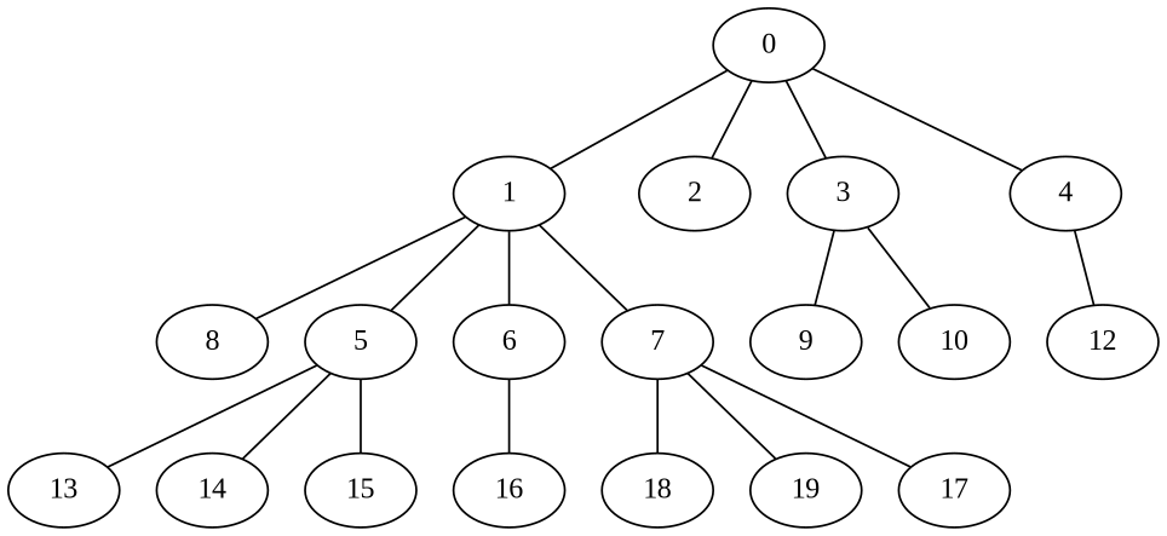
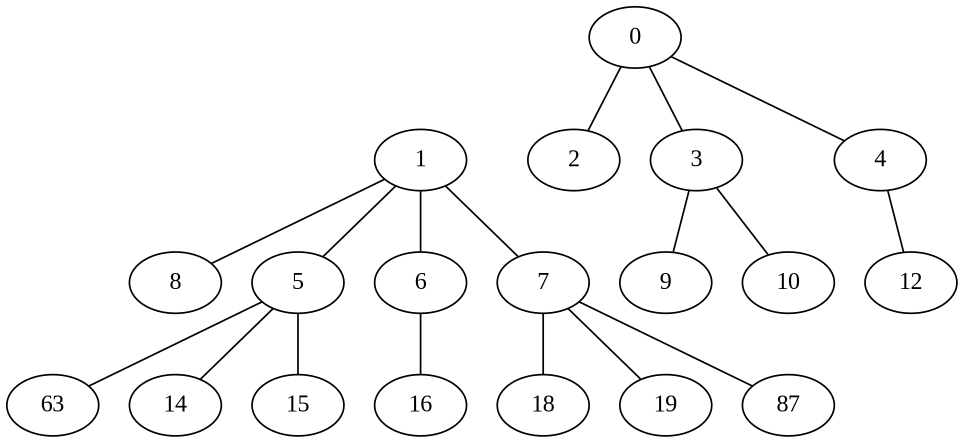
  graph {
    fontname="Liberation Serif"
    node [fontname="Liberation Serif"]
    edge [fontname="Liberation Serif"]
    0
    1
    2
    3
    4
    8
    5
    6
    7
    9
    10
    12
-   13
+   13 [label=63]
    14
    15
    16
    18
    19
-   17
-   0 -- 1
+   17 [label=87]
    0 -- 2
    0 -- 3
    0 -- 4
    1 -- 8
    1 -- 5
    1 -- 6
    1 -- 7
    3 -- 9
    3 -- 10
    4 -- 12
    5 -- 13
    5 -- 14
    5 -- 15
    6 -- 16
    7 -- 18
    7 -- 19
    7 -- 17
  }
